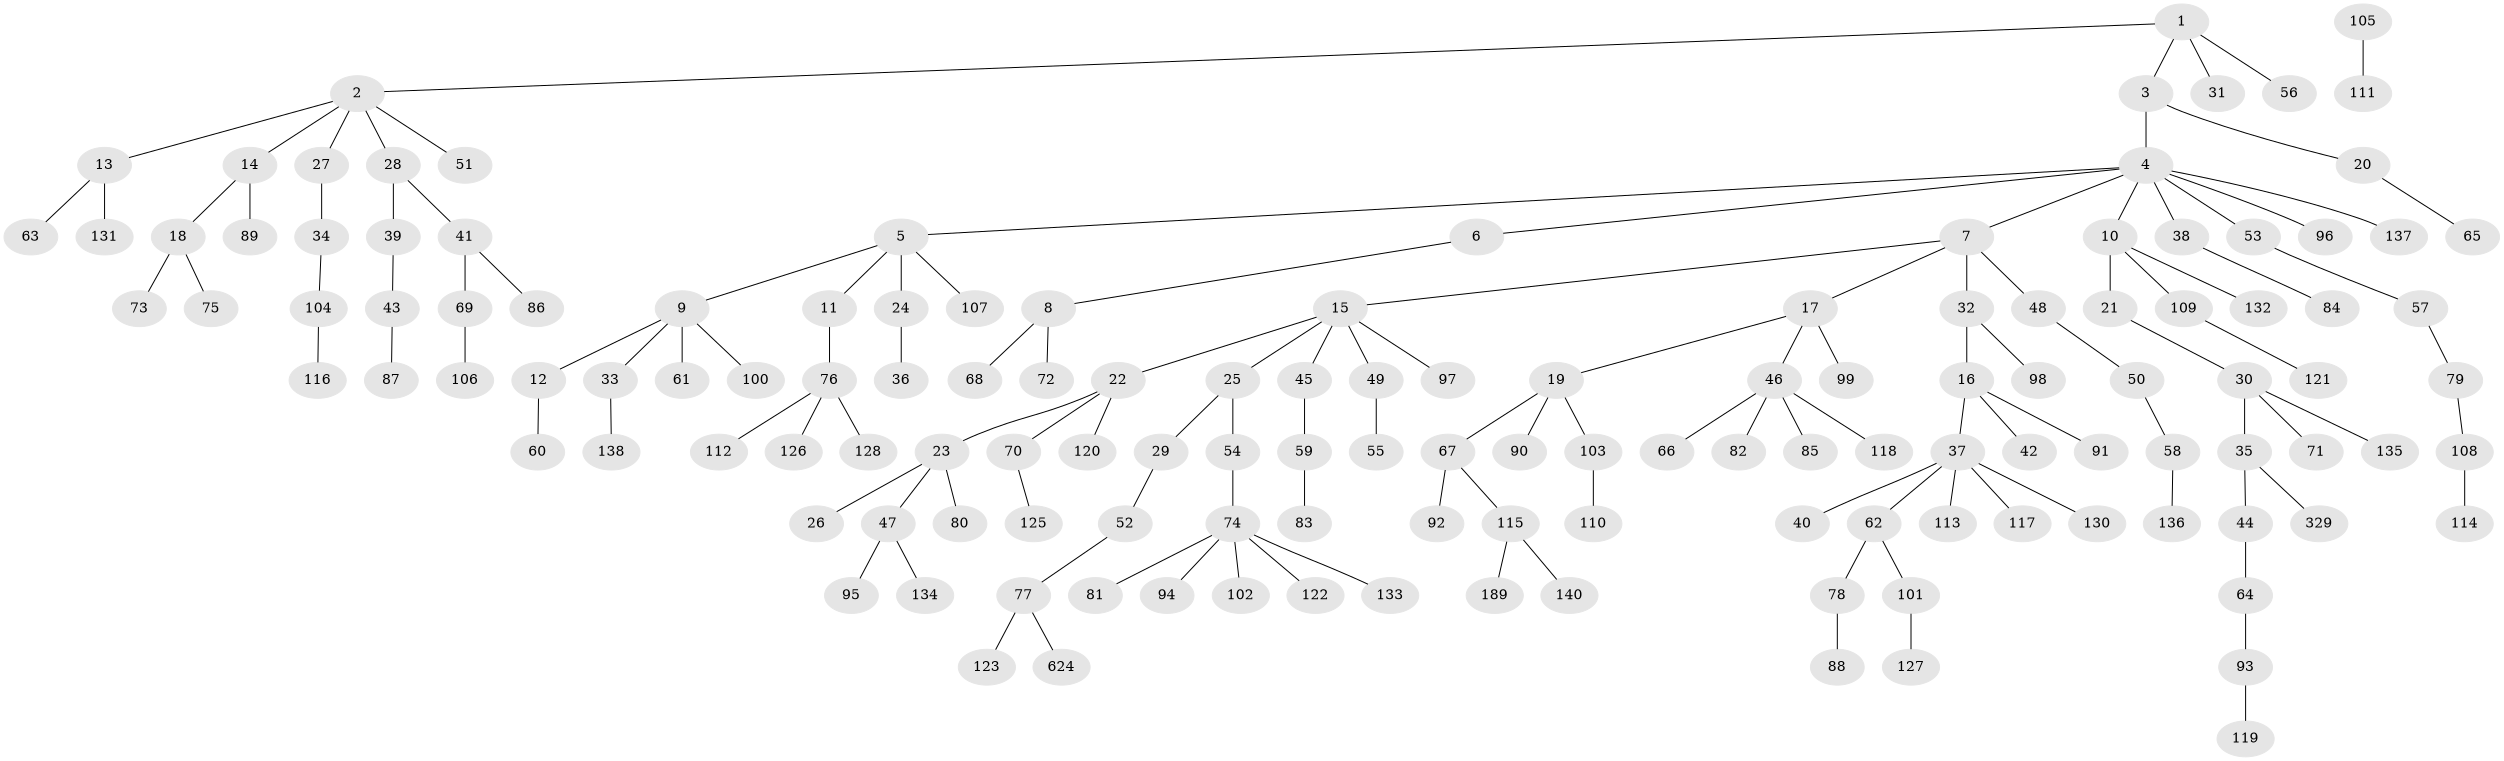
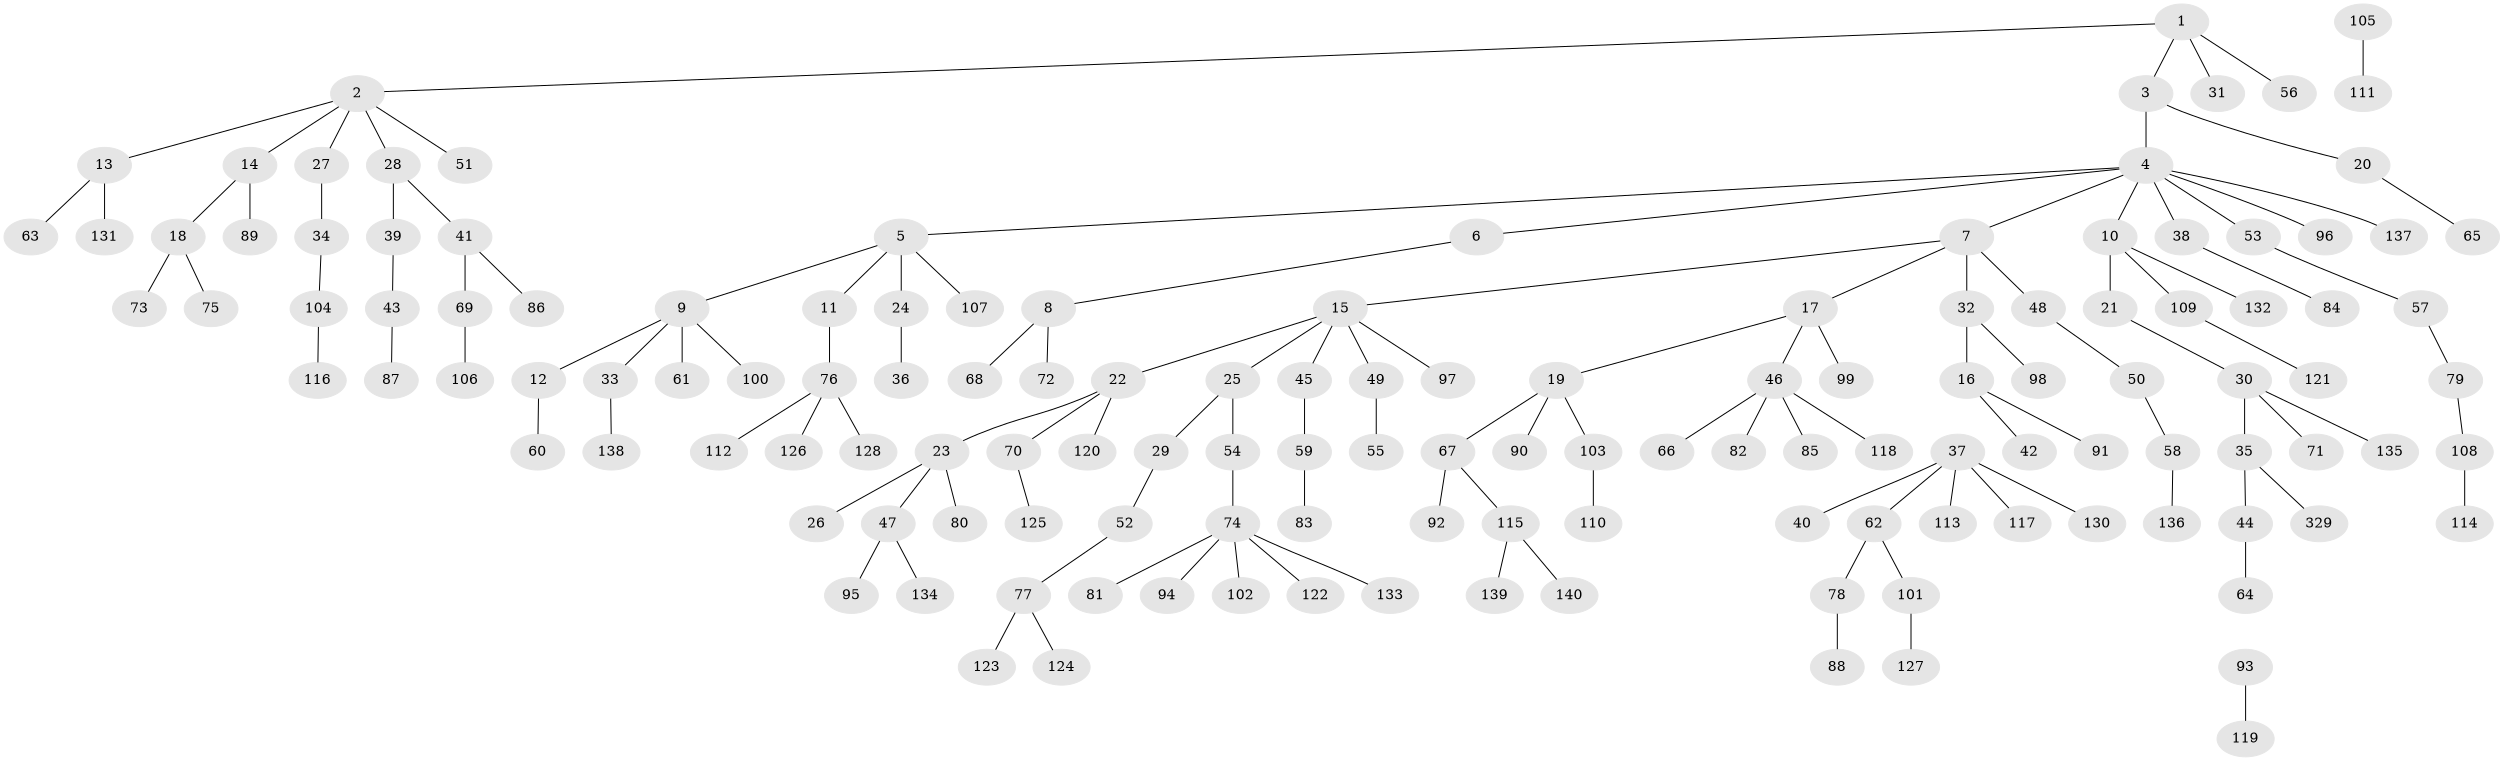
  graph {
    node [color=gray90 style=filled]
    1
    2
    3
    31
    56
    13
    14
    27
    28
    51
    4
    20
    63
    131
    18
    89
    34
    39
    41
    5
    6
    7
    10
    38
    53
    96
    137
    65
    9
    11
    24
    107
    8
    15
    17
    32
    48
    21
    109
    132
    84
    57
    12
    33
    61
    100
    76
    36
    68
    72
    22
    25
    45
    49
    97
    16
    37
    42
    91
    19
    46
    99
    98
    50
    60
    138
    30
    121
    112
    126
    128
    73
    75
    23
    70
    120
    29
    54
    59
    55
    40
    62
    113
    117
    130
    67
    90
    103
    66
    82
    85
    118
    92
    115
    110
    35
    71
    135
    26
    47
    80
    125
    105
    111
    95
    134
    52
    74
    104
    43
    69
    86
    77
    44
    n115 [label=329]
    116
    64
    78
    101
    87
    106
    93
    83
    58
    136
    123
-   124 [label=624]
+   124
    79
    81
    94
    102
    122
    133
    108
    88
    127
    119
-   139 [label=189]
+   139
    140
    114
    1 -- 2
    1 -- 3
    1 -- 31
    1 -- 56
    2 -- 13
    2 -- 14
    2 -- 27
    2 -- 28
    2 -- 51
    3 -- 4
    3 -- 20
    13 -- 63
    13 -- 131
    14 -- 18
    14 -- 89
    27 -- 34
    28 -- 39
    28 -- 41
    4 -- 5
    4 -- 6
    4 -- 7
    4 -- 10
    4 -- 38
    4 -- 53
    4 -- 96
    4 -- 137
    20 -- 65
    18 -- 73
    18 -- 75
    34 -- 104
    39 -- 43
    41 -- 69
    41 -- 86
    5 -- 9
    5 -- 11
    5 -- 24
    5 -- 107
    6 -- 8
    7 -- 15
    7 -- 17
    7 -- 32
    7 -- 48
    10 -- 21
    10 -- 109
    10 -- 132
    38 -- 84
    53 -- 57
    9 -- 12
    9 -- 33
    9 -- 61
    9 -- 100
    11 -- 76
    24 -- 36
    8 -- 68
    8 -- 72
    15 -- 22
    15 -- 25
    15 -- 45
    15 -- 49
    15 -- 97
    17 -- 19
    17 -- 46
    17 -- 99
    32 -- 16
    32 -- 98
    48 -- 50
    21 -- 30
    109 -- 121
    57 -- 79
    12 -- 60
    33 -- 138
    76 -- 112
    76 -- 126
    76 -- 128
    22 -- 23
    22 -- 70
    22 -- 120
    25 -- 29
    25 -- 54
    45 -- 59
    49 -- 55
-   16 -- 37
    16 -- 42
    16 -- 91
    37 -- 40
    37 -- 62
    37 -- 113
    37 -- 117
    37 -- 130
    19 -- 67
    19 -- 90
    19 -- 103
    46 -- 66
    46 -- 82
    46 -- 85
    46 -- 118
    50 -- 58
    30 -- 35
    30 -- 71
    30 -- 135
    23 -- 26
    23 -- 47
    23 -- 80
    70 -- 125
    29 -- 52
    54 -- 74
    59 -- 83
    62 -- 78
    62 -- 101
    67 -- 92
    67 -- 115
    103 -- 110
    115 -- 139
    115 -- 140
    35 -- 44
    35 -- n115
    47 -- 95
    47 -- 134
    105 -- 111
    52 -- 77
    74 -- 81
    74 -- 94
    74 -- 102
    74 -- 122
    74 -- 133
    104 -- 116
    43 -- 87
    69 -- 106
    77 -- 123
    77 -- 124
    44 -- 64
-   64 -- 93
    78 -- 88
    101 -- 127
    93 -- 119
    58 -- 136
    79 -- 108
    108 -- 114
  }
